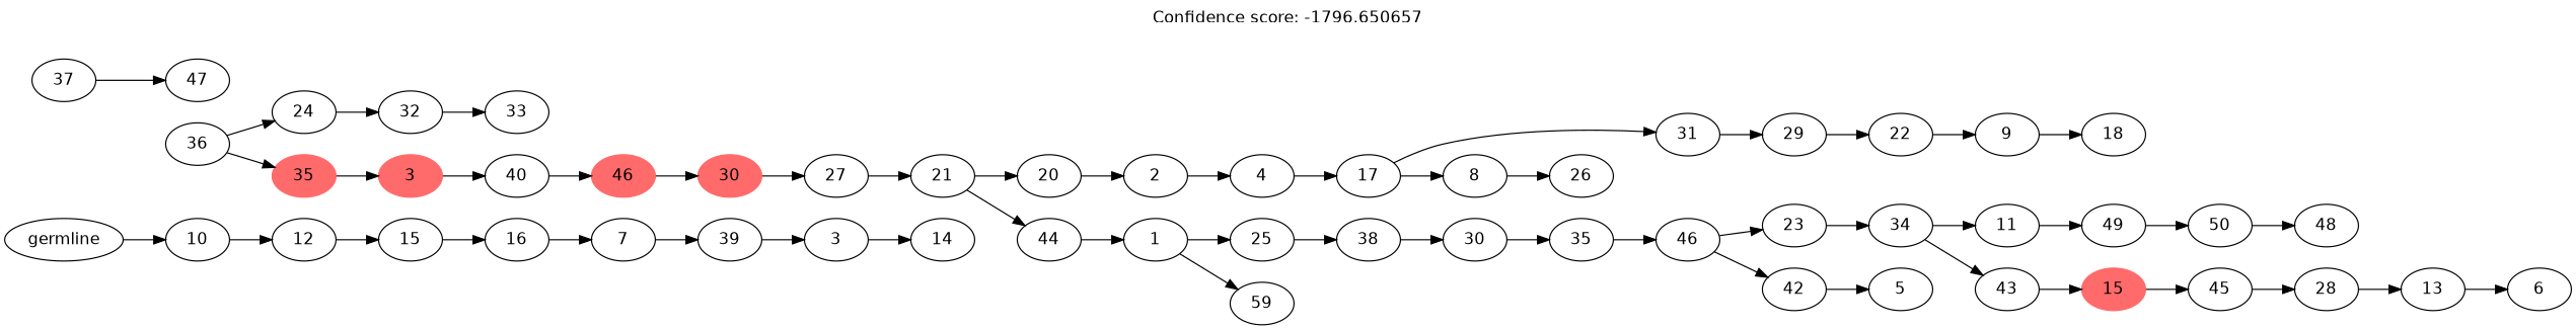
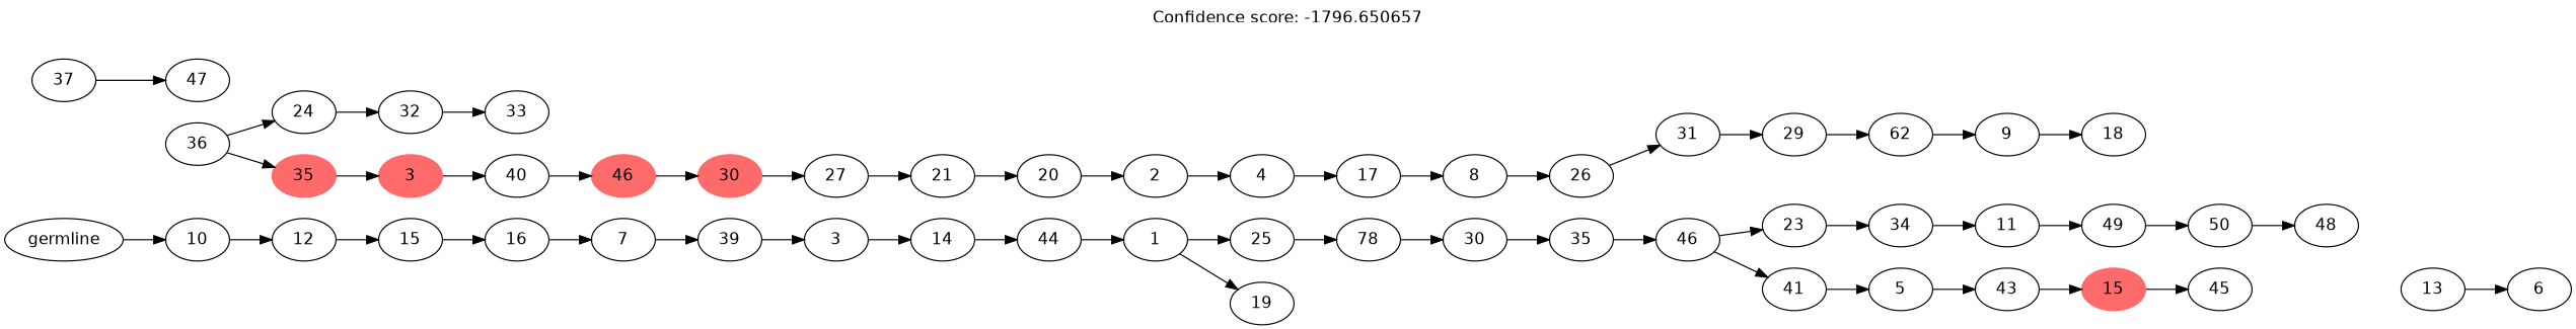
  digraph {
    fontname="DejaVu Sans"
    label="Confidence score: -1796.650657"
    labelloc=t
    rankdir=LR
    node [fontname="DejaVu Sans"]
    edge [fontname="DejaVu Sans"]
    n1 [label=50]
    n2 [label=48]
    n3 [label=49]
    n4 [label=11]
    n5 [label=34]
    n6 [label=23]
    n7 [label=13]
    n8 [label=6]
-   n9 [label=28]
    n10 [label=45]
    n11 [color=indianred1 label=15 style=filled]
    n12 [label=43]
    n13 [label=5]
-   n14 [label=42]
+   n14 [label=41]
    n15 [label=32]
    n16 [label=33]
    n17 [label=24]
    n18 [label=37]
    n19 [label=47]
    n20 [label=18]
    n21 [label=9]
-   n22 [label=22]
+   n22 [label=62]
    n23 [label=29]
    n24 [label=31]
    n25 [label=26]
    n26 [label=8]
    n27 [label=17]
    n28 [label=4]
    n29 [label=2]
    n30 [label=20]
    n31 [label=21]
    n32 [label=27]
    n33 [color=indianred1 label=30 style=filled]
    n34 [color=indianred1 label=46 style=filled]
    n35 [label=40]
    n36 [color=indianred1 label=3 style=filled]
    n37 [color=indianred1 label=35 style=filled]
    n38 [label=36]
    n39 [label=46]
    n40 [label=35]
    n41 [label=30]
-   n42 [label=38]
+   n42 [label=78]
    n43 [label=25]
    n44 [label=1]
-   n45 [label=59]
+   n45 [label=19]
    n46 [label=44]
    n47 [label=14]
    n48 [label=3]
    n49 [label=39]
    n50 [label=7]
    n51 [label=16]
    n52 [label=15]
    n53 [label=12]
    n54 [label=10]
    n55 [label=germline]
    n1 -> n2
    n3 -> n1
    n4 -> n3
    n5 -> n4
    n6 -> n5
    n7 -> n8
-   n9 -> n7
-   n10 -> n9
    n11 -> n10
    n12 -> n11
-   n5 -> n12
+   n13 -> n12
    n14 -> n13
    n15 -> n16
    n17 -> n15
    n18 -> n19
    n21 -> n20
    n22 -> n21
    n23 -> n22
    n24 -> n23
-   n27 -> n24
+   n25 -> n24
    n26 -> n25
    n27 -> n26
    n28 -> n27
    n29 -> n28
    n30 -> n29
    n31 -> n30
    n32 -> n31
    n33 -> n32
    n34 -> n33
    n35 -> n34
    n36 -> n35
    n37 -> n36
    n38 -> n17
    n38 -> n37
    n39 -> n6
    n39 -> n14
    n40 -> n39
    n41 -> n40
    n42 -> n41
    n43 -> n42
    n44 -> n43
    n44 -> n45
    n46 -> n44
-   n31 -> n46
+   n47 -> n46
    n48 -> n47
    n49 -> n48
    n50 -> n49
    n51 -> n50
    n52 -> n51
    n53 -> n52
    n54 -> n53
    n55 -> n54
  }
